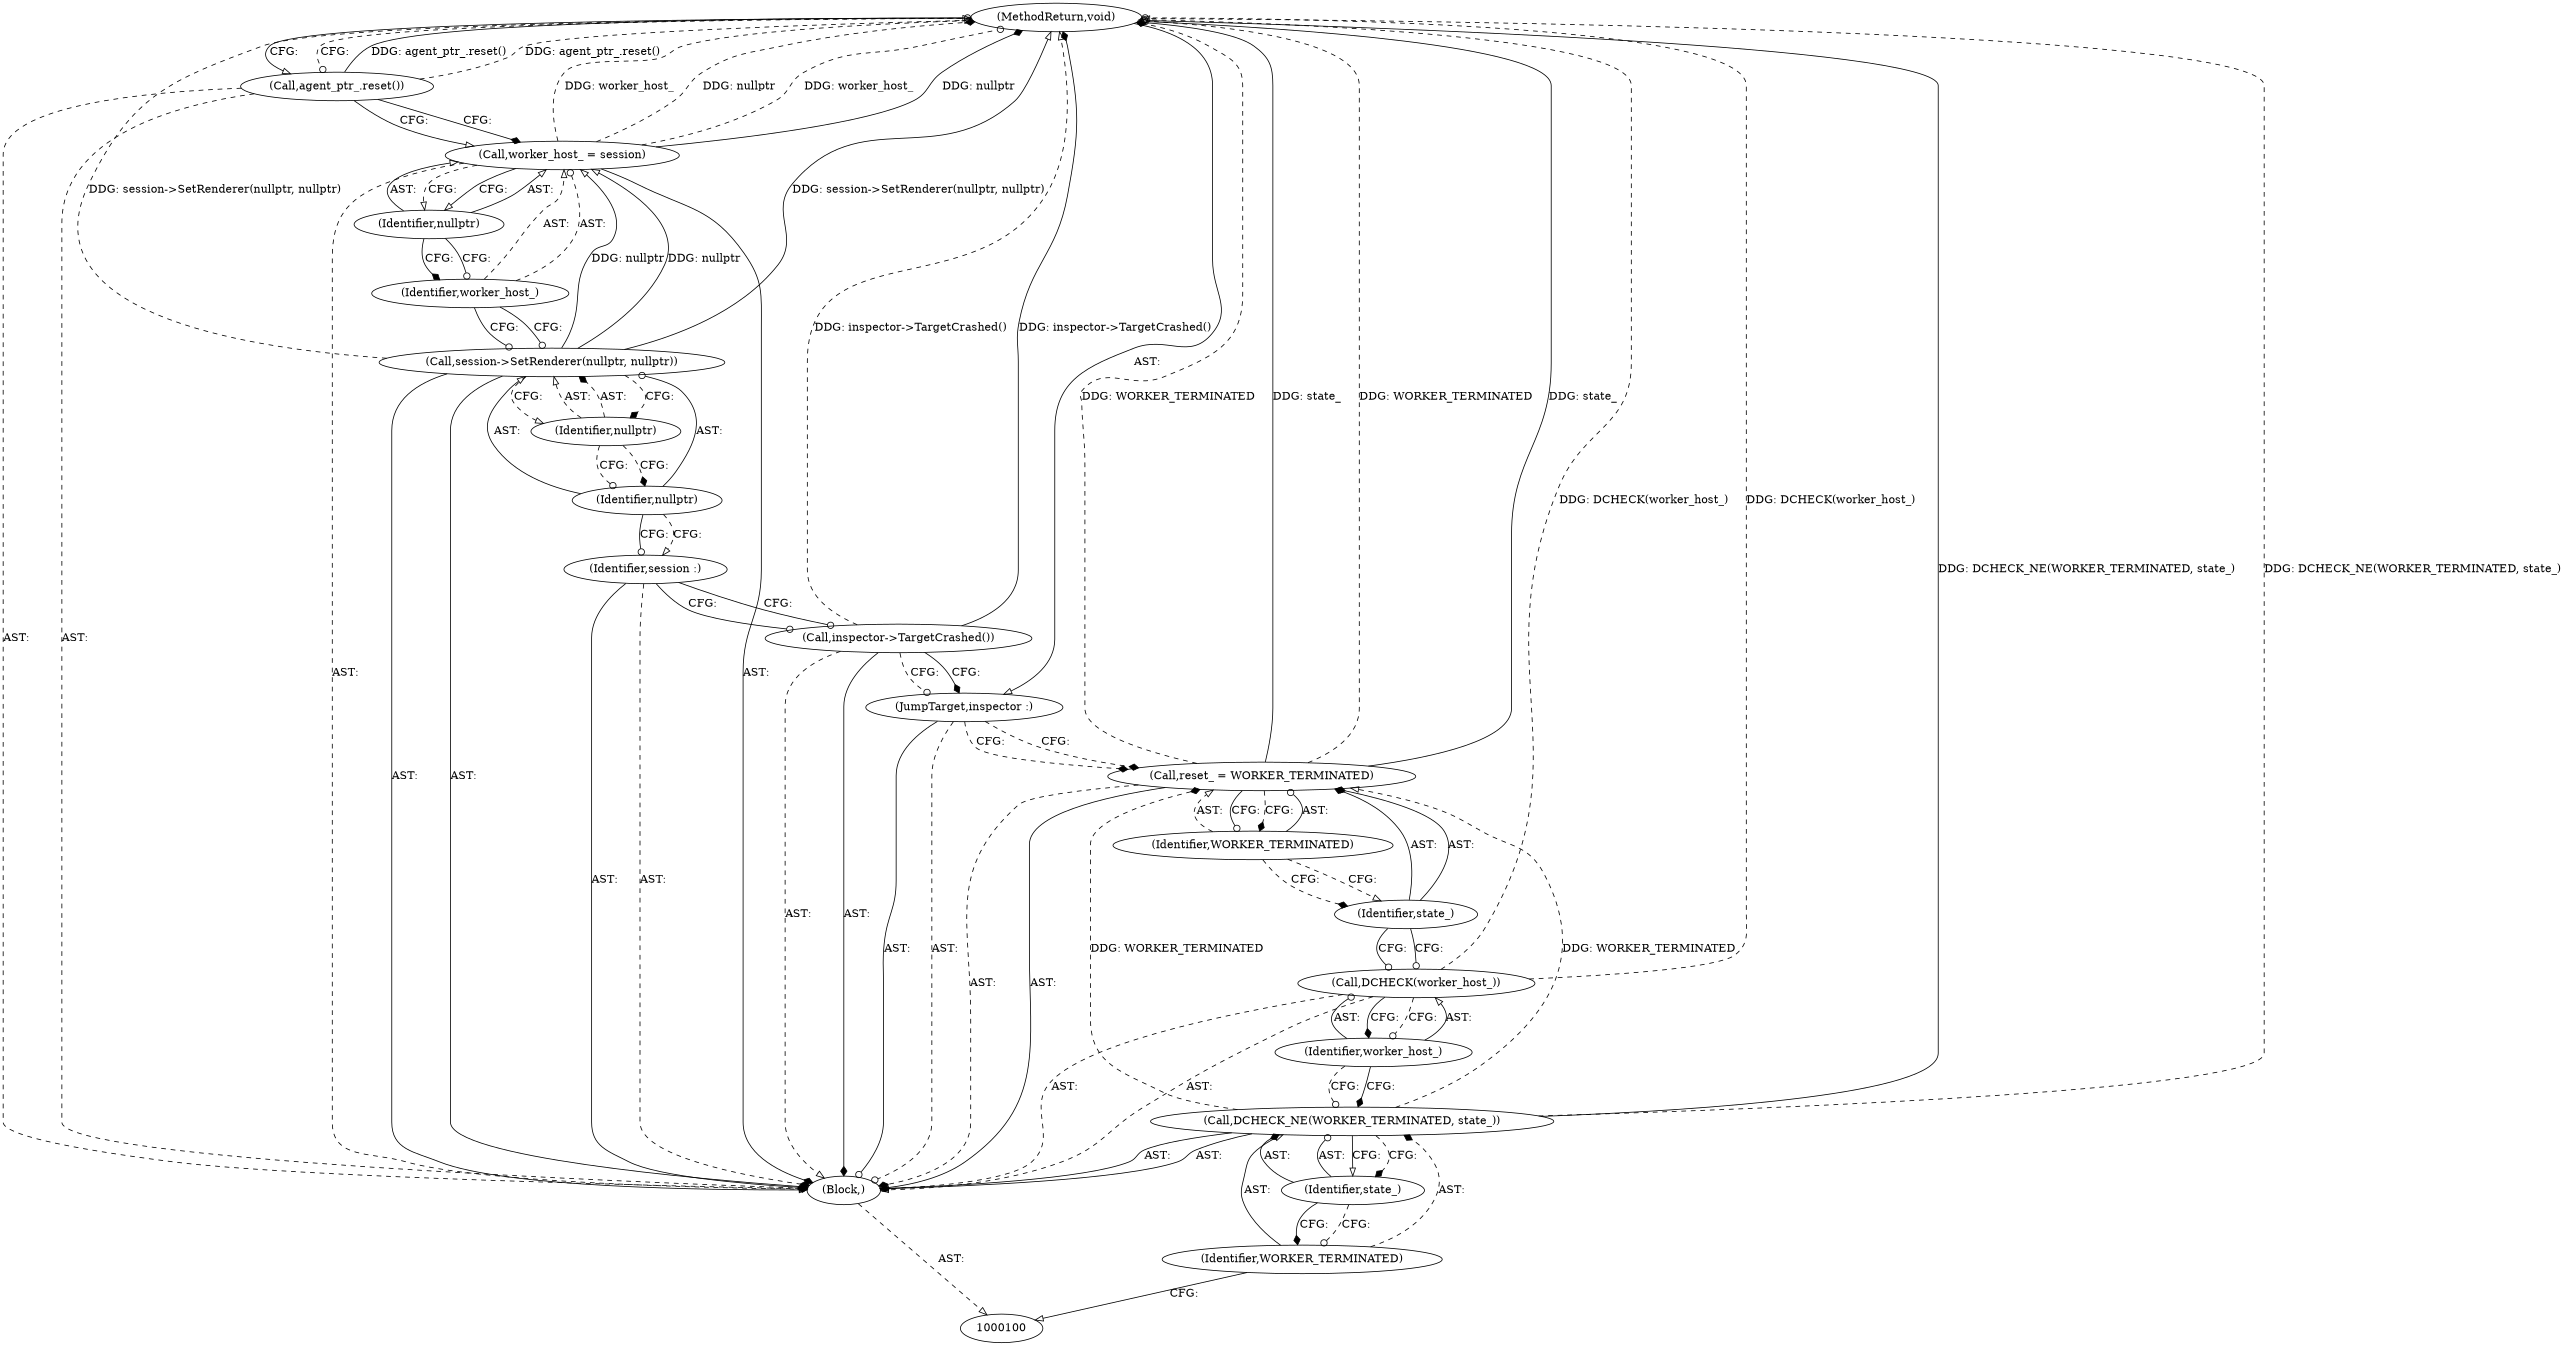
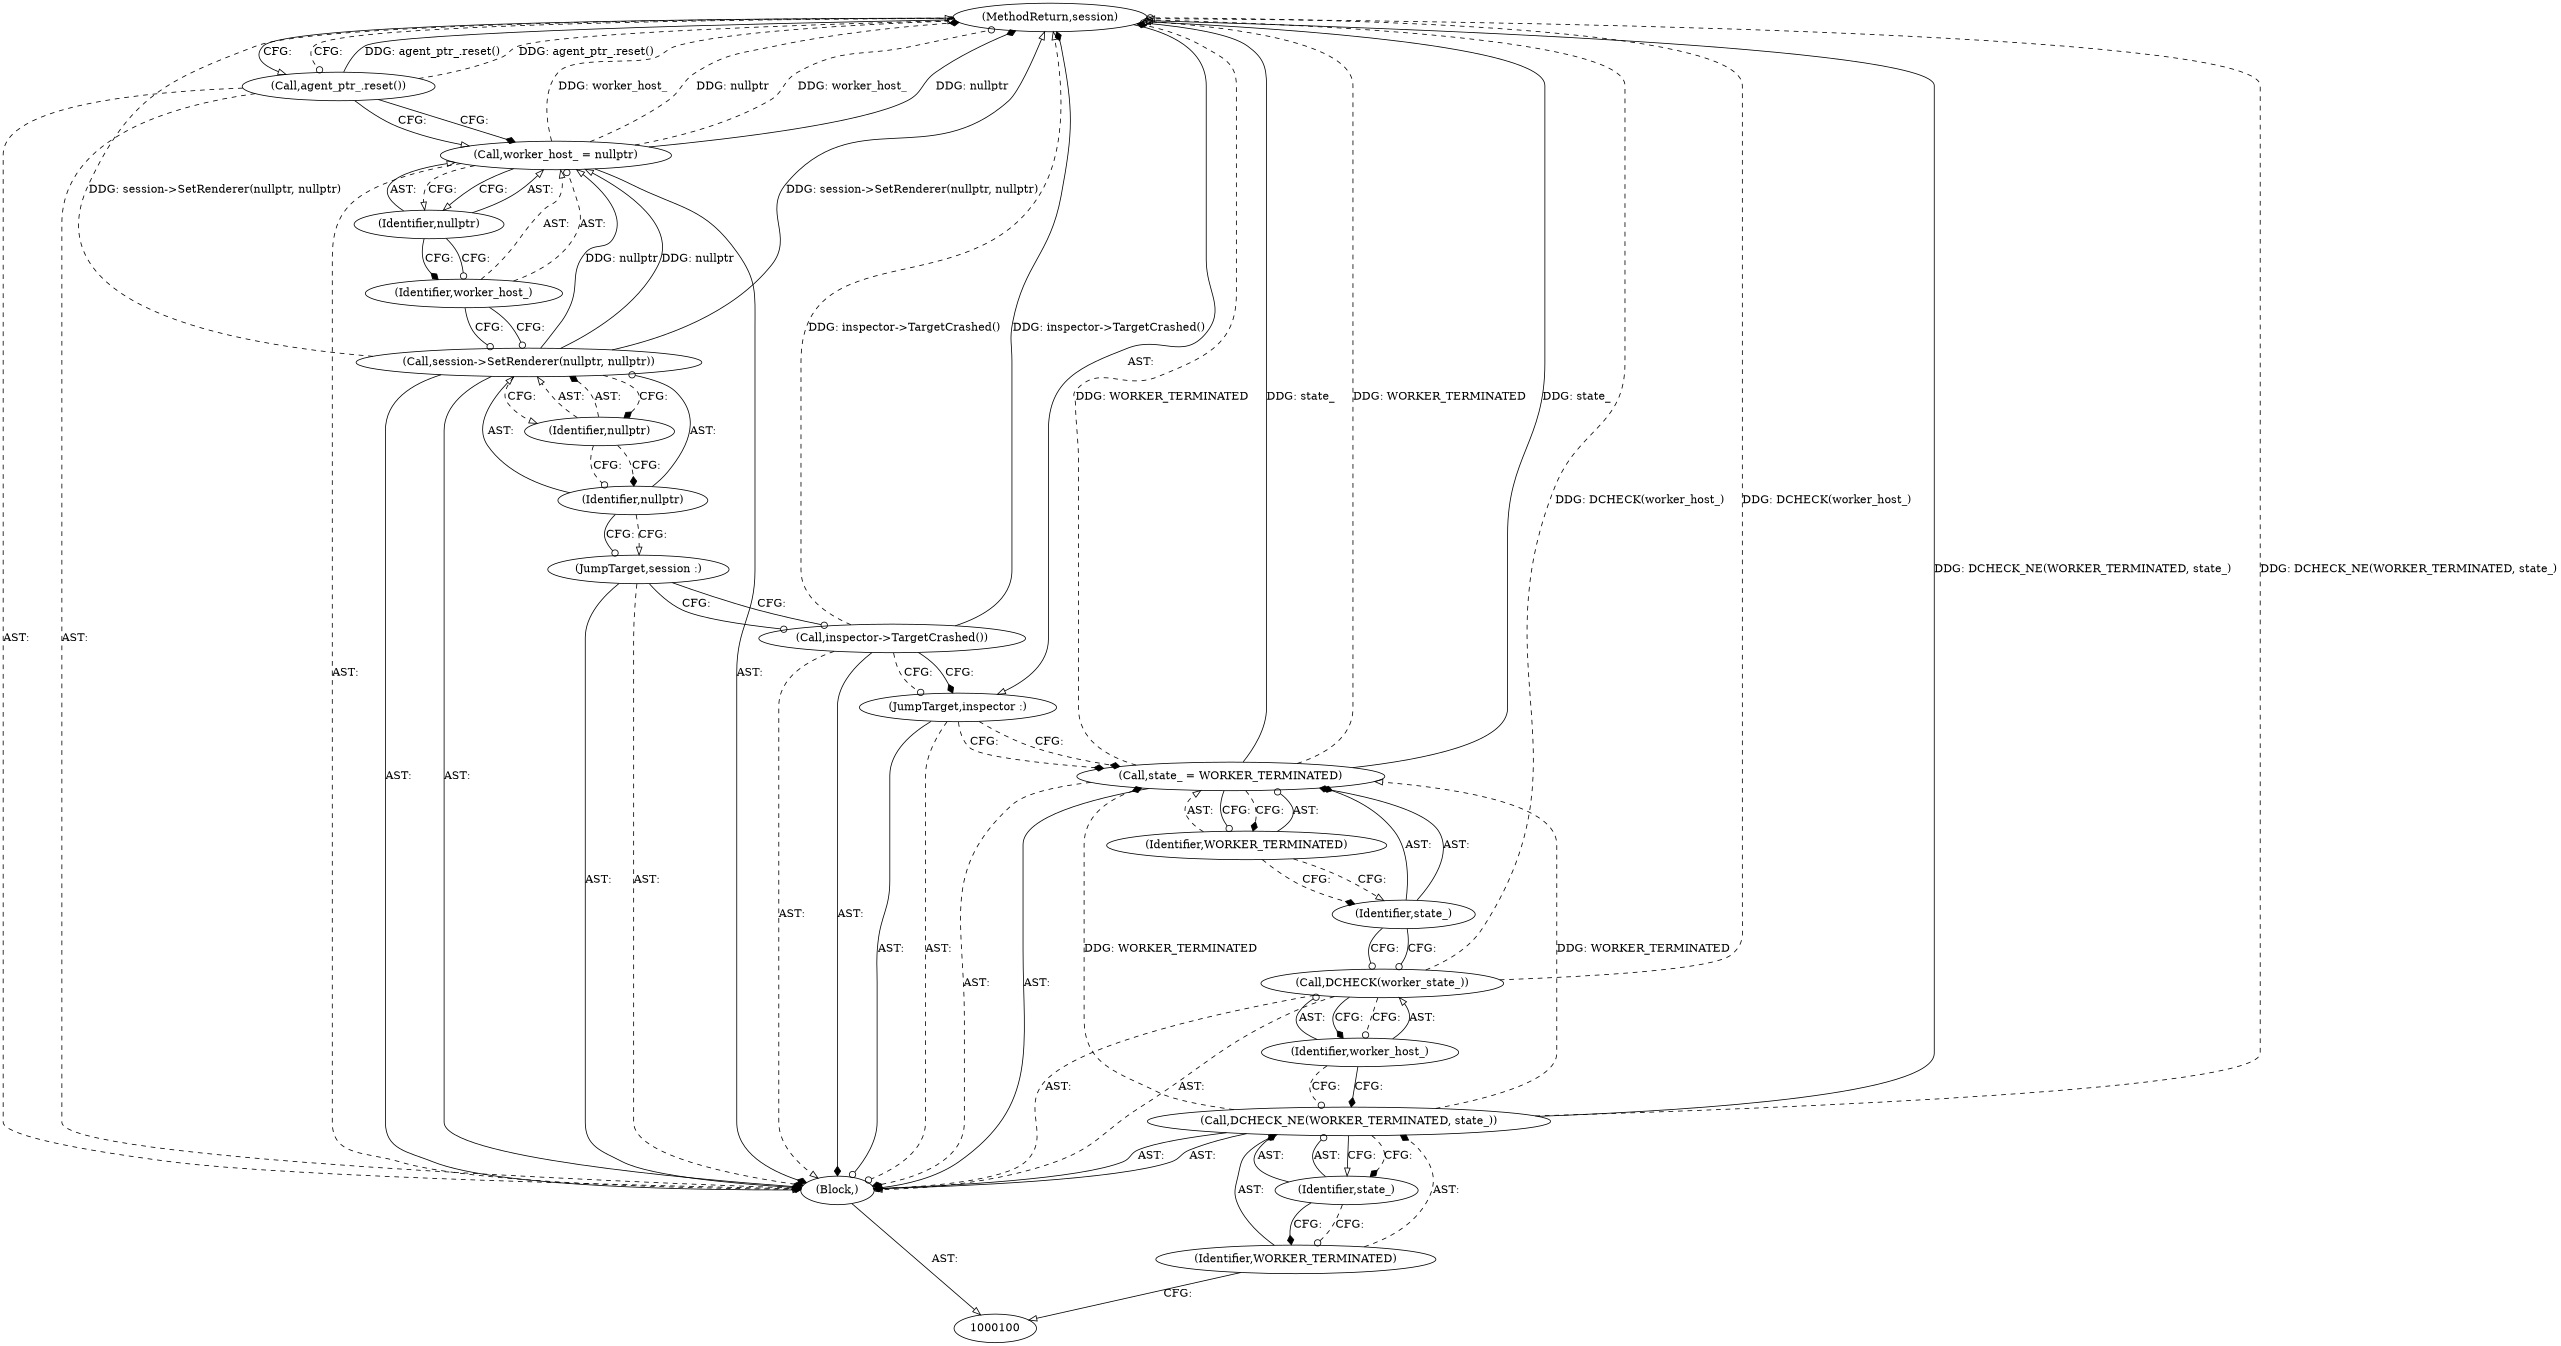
  digraph {
    edge [arrowhead=onormal style=solid]
-   n1 [label="(MethodReturn,void)"]
+   n1 [label="(MethodReturn,session)"]
    n2 [label="(Call,agent_ptr_.reset())"]
    n3 [label="(JumpTarget,inspector :)"]
    n4 [label="(Block,)"]
-   n5 [label="(Call,worker_host_ = session)"]
+   n5 [label="(Call,worker_host_ = nullptr)"]
    1000100
    n7 [label="(Identifier,nullptr)"]
    n8 [label="(Identifier,WORKER_TERMINATED)"]
    n9 [label="(Call,DCHECK_NE(WORKER_TERMINATED, state_))"]
    n10 [label="(Identifier,state_)"]
-   n11 [label="(Call,reset_ = WORKER_TERMINATED)"]
+   n11 [label="(Call,state_ = WORKER_TERMINATED)"]
    n12 [label="(Identifier,WORKER_TERMINATED)"]
-   n13 [label="(Call,DCHECK(worker_host_))"]
+   n13 [label="(Call,DCHECK(worker_state_))"]
    n14 [label="(Identifier,worker_host_)"]
    n15 [label="(Identifier,state_)"]
    n16 [label="(Call,inspector->TargetCrashed())"]
-   n17 [label="(Identifier,session :)"]
+   n17 [label="(JumpTarget,session :)"]
    n18 [label="(Identifier,nullptr)"]
    n19 [label="(Call,session->SetRenderer(nullptr, nullptr))"]
    n20 [label="(Identifier,nullptr)"]
    n21 [label="(Identifier,worker_host_)"]
    n1 -> n2 [label="CFG: "]
    n1 -> n2 [arrowhead=odot label="CFG: " style=dashed]
    n1 -> n3 [label="AST: "]
    n2 -> n1 [arrowhead=odot label="DDG: agent_ptr_.reset()"]
    n2 -> n1 [arrowhead=odot label="DDG: agent_ptr_.reset()" style=dashed]
    n2 -> n4 [arrowhead=diamond label="AST: " style=dashed]
    n2 -> n4 [label="AST: " style=dashed]
    n2 -> n5 [arrowhead=diamond label="CFG: "]
    n2 -> n5 [label="CFG: "]
    n3 -> n4 [arrowhead=odot label="AST: "]
    n3 -> n4 [arrowhead=odot label="AST: " style=dashed]
    n3 -> n11 [arrowhead=diamond label="CFG: " style=dashed]
    n3 -> n11 [arrowhead=diamond label="CFG: " style=dashed]
-   n4 -> 1000100 [label="AST: " style=dashed]
+   n4 -> 1000100 [label="AST: "]
    n5 -> n1 [label="DDG: worker_host_" style=dashed]
    n5 -> n1 [arrowhead=diamond label="DDG: nullptr" style=dashed]
    n5 -> n1 [arrowhead=odot label="DDG: worker_host_" style=dashed]
    n5 -> n1 [arrowhead=diamond label="DDG: nullptr"]
    n5 -> n4 [arrowhead=diamond label="AST: "]
    n5 -> n4 [arrowhead=diamond label="AST: " style=dashed]
    n5 -> n7 [label="CFG: " style=dashed]
    n5 -> n7 [label="CFG: "]
    n7 -> n5 [label="AST: "]
    n7 -> n5 [label="AST: "]
    n7 -> n21 [arrowhead=diamond label="CFG: "]
    n7 -> n21 [arrowhead=odot label="CFG: "]
    n8 -> 1000100 [label="CFG: "]
    n8 -> n9 [arrowhead=diamond label="AST: " style=dashed]
    n8 -> n9 [label="AST: "]
    n9 -> n1 [label="DDG: DCHECK_NE(WORKER_TERMINATED, state_)" style=dashed]
    n9 -> n1 [label="DDG: DCHECK_NE(WORKER_TERMINATED, state_)"]
    n9 -> n4 [label="AST: "]
    n9 -> n4 [arrowhead=odot label="AST: "]
    n9 -> n10 [label="CFG: "]
    n9 -> n10 [arrowhead=diamond label="CFG: " style=dashed]
    n9 -> n11 [label="DDG: WORKER_TERMINATED" style=dashed]
    n9 -> n11 [arrowhead=diamond label="DDG: WORKER_TERMINATED" style=dashed]
    n10 -> n8 [arrowhead=odot label="CFG: " style=dashed]
    n10 -> n8 [arrowhead=diamond label="CFG: "]
    n10 -> n9 [arrowhead=diamond label="AST: "]
    n10 -> n9 [arrowhead=odot label="AST: "]
    n11 -> n1 [arrowhead=odot label="DDG: state_"]
    n11 -> n1 [arrowhead=odot label="DDG: WORKER_TERMINATED" style=dashed]
    n11 -> n1 [label="DDG: state_"]
    n11 -> n1 [arrowhead=diamond label="DDG: WORKER_TERMINATED" style=dashed]
    n11 -> n4 [arrowhead=diamond label="AST: " style=dashed]
    n11 -> n4 [label="AST: "]
    n11 -> n12 [arrowhead=odot label="CFG: "]
    n11 -> n12 [arrowhead=diamond label="CFG: " style=dashed]
    n12 -> n11 [arrowhead=odot label="AST: "]
    n12 -> n11 [label="AST: " style=dashed]
    n12 -> n15 [arrowhead=diamond label="CFG: " style=dashed]
    n12 -> n15 [label="CFG: " style=dashed]
    n13 -> n1 [arrowhead=odot label="DDG: DCHECK(worker_host_)" style=dashed]
    n13 -> n1 [arrowhead=odot label="DDG: DCHECK(worker_host_)" style=dashed]
    n13 -> n4 [label="AST: " style=dashed]
    n13 -> n4 [arrowhead=diamond label="AST: " style=dashed]
    n13 -> n14 [arrowhead=diamond label="CFG: "]
    n13 -> n14 [arrowhead=odot label="CFG: " style=dashed]
    n14 -> n9 [arrowhead=odot label="CFG: " style=dashed]
    n14 -> n9 [arrowhead=diamond label="CFG: "]
    n14 -> n13 [label="AST: "]
    n14 -> n13 [arrowhead=odot label="AST: "]
    n15 -> n11 [arrowhead=diamond label="AST: "]
    n15 -> n11 [arrowhead=diamond label="AST: "]
    n15 -> n13 [arrowhead=odot label="CFG: "]
    n15 -> n13 [arrowhead=odot label="CFG: "]
    n16 -> n1 [arrowhead=diamond label="DDG: inspector->TargetCrashed()"]
    n16 -> n1 [label="DDG: inspector->TargetCrashed()" style=dashed]
    n16 -> n3 [arrowhead=odot label="CFG: " style=dashed]
    n16 -> n3 [arrowhead=diamond label="CFG: "]
    n16 -> n4 [label="AST: " style=dashed]
    n16 -> n4 [arrowhead=diamond label="AST: "]
    n17 -> n4 [arrowhead=diamond label="AST: "]
    n17 -> n4 [arrowhead=diamond label="AST: " style=dashed]
    n17 -> n16 [arrowhead=odot label="CFG: "]
    n17 -> n16 [arrowhead=odot label="CFG: "]
    n18 -> n17 [arrowhead=odot label="CFG: "]
    n18 -> n17 [label="CFG: " style=dashed]
    n18 -> n19 [arrowhead=odot label="AST: "]
    n18 -> n19 [label="AST: "]
    n19 -> n1 [label="DDG: session->SetRenderer(nullptr, nullptr)"]
    n19 -> n1 [label="DDG: session->SetRenderer(nullptr, nullptr)" style=dashed]
    n19 -> n4 [label="AST: "]
    n19 -> n4 [arrowhead=diamond label="AST: "]
    n19 -> n5 [label="DDG: nullptr"]
    n19 -> n5 [label="DDG: nullptr"]
    n19 -> n20 [arrowhead=diamond label="CFG: " style=dashed]
    n19 -> n20 [label="CFG: " style=dashed]
    n20 -> n18 [arrowhead=diamond label="CFG: " style=dashed]
    n20 -> n18 [arrowhead=odot label="CFG: " style=dashed]
    n20 -> n19 [label="AST: " style=dashed]
    n20 -> n19 [arrowhead=diamond label="AST: " style=dashed]
    n21 -> n5 [label="AST: " style=dashed]
    n21 -> n5 [arrowhead=odot label="AST: " style=dashed]
    n21 -> n19 [arrowhead=odot label="CFG: "]
    n21 -> n19 [arrowhead=odot label="CFG: "]
  }
